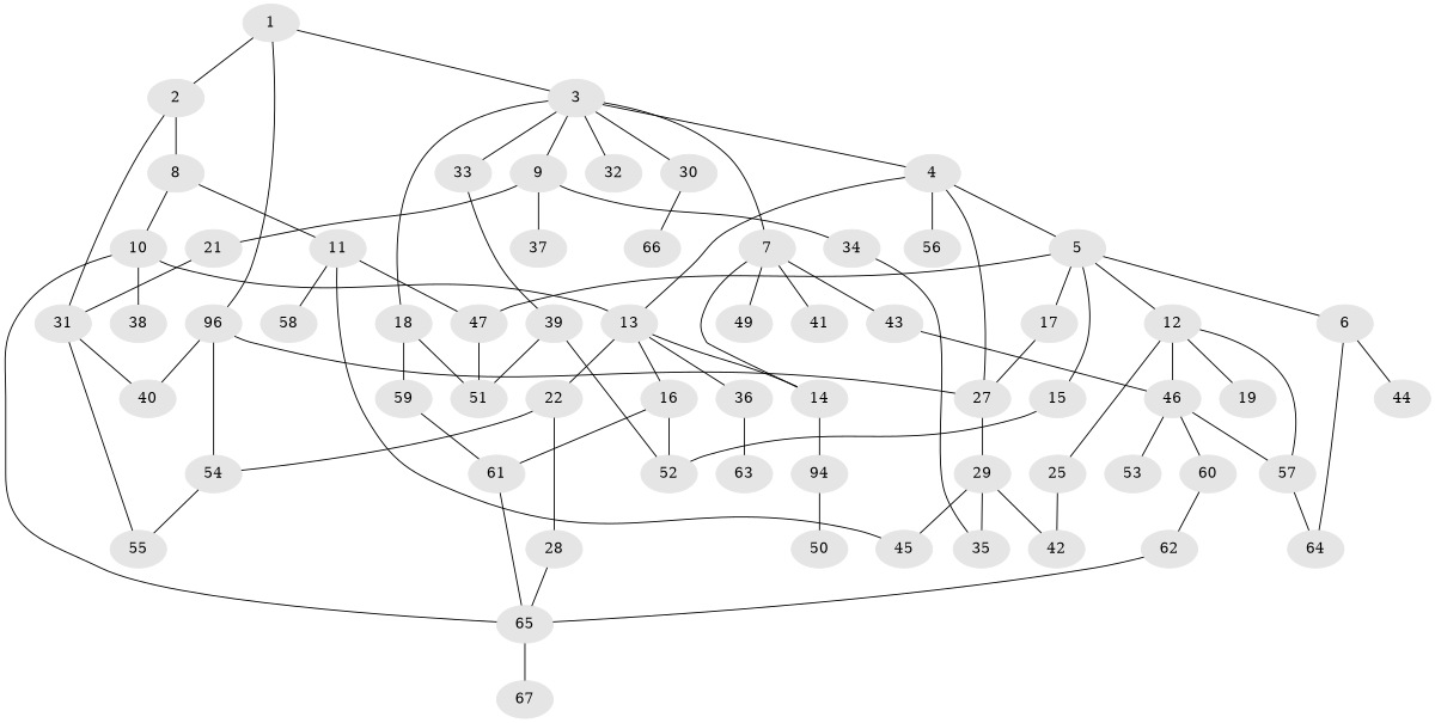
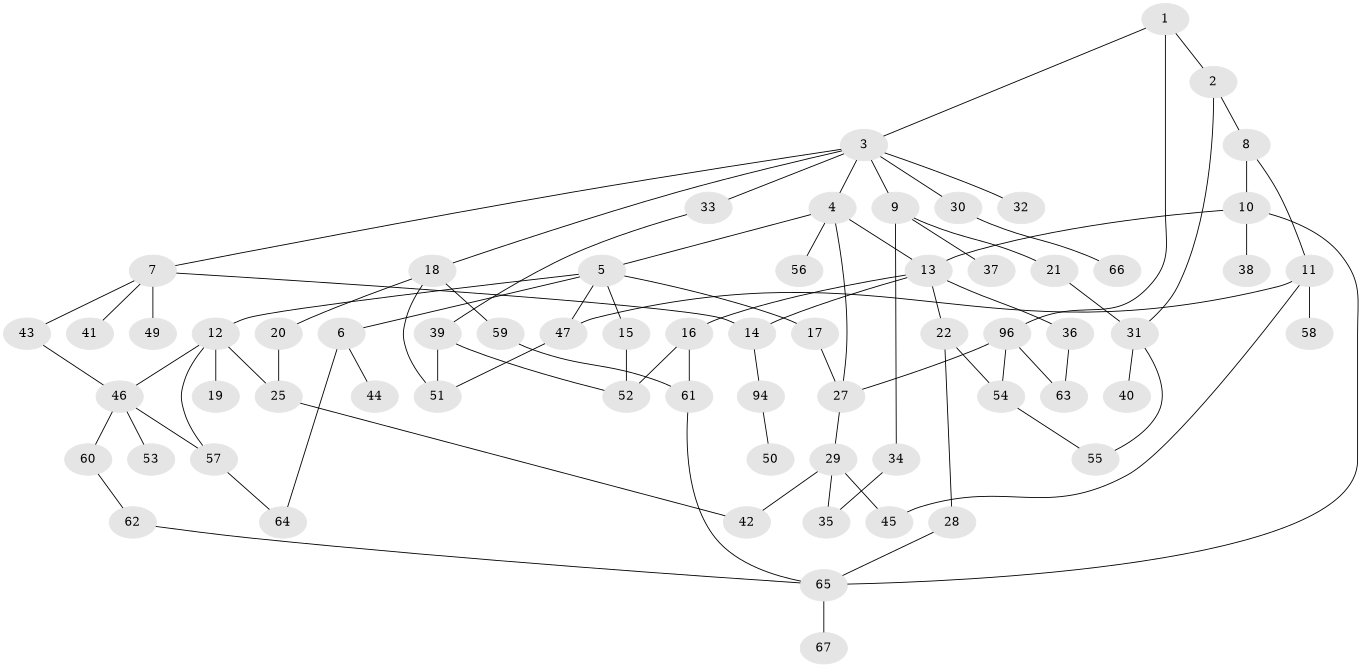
  graph {
    node [color=gray90 style=filled]
    1
    2
    3
    n4 [label=96]
    8
    31
    4
    7
    9
    18
    30
    32
    33
    27
    54
    63
    10
    11
    40
    55
    5
    13
    56
    14
    41
    43
    49
    21
    34
    37
+   20
    51
    59
    66
    39
    6
    12
    15
    17
    47
    16
    22
    36
    29
    44
    64
    19
    25
    46
    57
    52
    n52 [label=94]
    38
    65
    45
    58
    35
    67
    42
    53
    60
    61
    28
    50
    62
    1 -- 2
    1 -- 3
    1 -- n4
    2 -- 8
    2 -- 31
    3 -- 4
    3 -- 7
    3 -- 9
    3 -- 18
    3 -- 30
    3 -- 32
    3 -- 33
    n4 -- 27
    n4 -- 54
-   n4 -- 40
+   n4 -- 63
    8 -- 10
    8 -- 11
    31 -- 40
    31 -- 55
    4 -- 27
    4 -- 5
    4 -- 13
    4 -- 56
    7 -- 14
    7 -- 41
    7 -- 43
    7 -- 49
    9 -- 21
    9 -- 34
    9 -- 37
+   18 -- 20
    18 -- 51
    18 -- 59
    30 -- 66
    33 -- 39
    27 -- 29
    54 -- 55
    10 -- 13
    10 -- 38
    10 -- 65
    11 -- 47
    11 -- 45
    11 -- 58
    5 -- 6
    5 -- 12
    5 -- 15
    5 -- 17
    5 -- 47
    13 -- 14
    13 -- 16
    13 -- 22
    13 -- 36
    14 -- n52
    43 -- 46
    21 -- 31
    34 -- 35
+   20 -- 25
    59 -- 61
    39 -- 51
    39 -- 52
    6 -- 44
    6 -- 64
    12 -- 19
    12 -- 25
    12 -- 46
    12 -- 57
    15 -- 52
    17 -- 27
    47 -- 51
    16 -- 52
    16 -- 61
    22 -- 54
    22 -- 28
    36 -- 63
    29 -- 45
    29 -- 35
    29 -- 42
    25 -- 42
    46 -- 57
    46 -- 53
    46 -- 60
    57 -- 64
    n52 -- 50
    65 -- 67
    60 -- 62
    61 -- 65
    28 -- 65
    62 -- 65
  }
